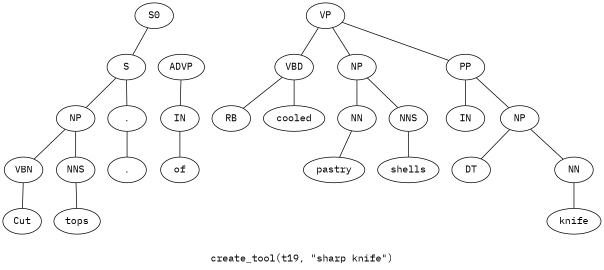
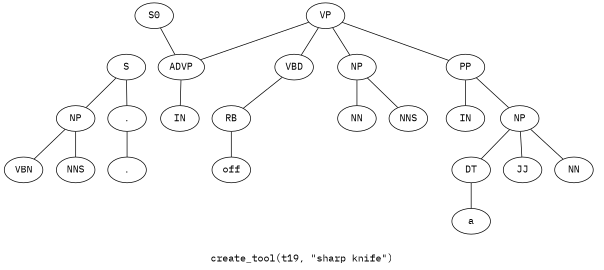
  graph {
    fontname="IBM Plex Mono"
    label="create_tool(t19, \"sharp knife\")"
    node [fontname="IBM Plex Mono"]
    edge [fontname="IBM Plex Mono"]
    n1 [label=S0]
    n2 [label=S]
    n3 [label=NP]
    n4 [label="."]
    n5 [label=VBN]
    n6 [label=NNS]
    n7 [label=VP]
    n8 [label=ADVP]
    n9 [label=VBD]
    n10 [label=NP]
    n11 [label=PP]
    n12 [label="."]
-   n13 [label=Cut]
-   n14 [label=tops]
    n15 [label=IN]
    n16 [label=RB]
-   n17 [label=cooled]
    n18 [label=NN]
    n19 [label=NNS]
    n20 [label=IN]
    n21 [label=NP]
-   n23 [label=of]
-   n24 [label=pastry]
-   n25 [label=shells]
+   n22 [label=off]
    n26 [label=DT]
+   n27 [label=JJ]
    n28 [label=NN]
-   n30 [label=knife]
-   n1 -- n2
+   n29 [label=a]
+   n1 -- n8
    n2 -- n3
    n2 -- n4
    n3 -- n5
    n3 -- n6
    n4 -- n12
-   n5 -- n13
-   n6 -- n14
+   n7 -- n8
    n7 -- n9
    n7 -- n10
    n7 -- n11
    n8 -- n15
    n9 -- n16
-   n9 -- n17
    n10 -- n18
    n10 -- n19
    n11 -- n20
    n11 -- n21
-   n15 -- n23
-   n18 -- n24
-   n19 -- n25
+   n16 -- n22
    n21 -- n26
+   n21 -- n27
    n21 -- n28
-   n28 -- n30
+   n26 -- n29
  }
